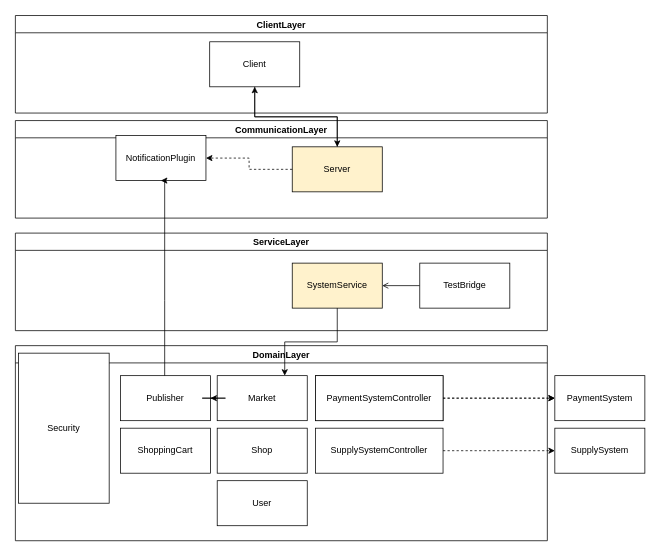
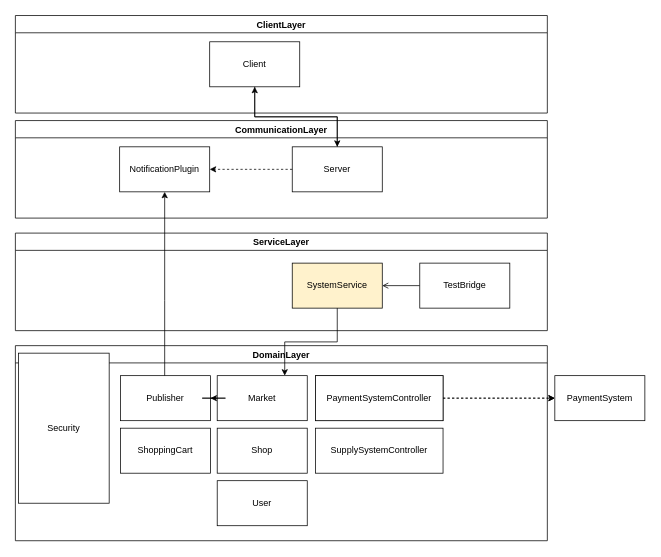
  <mxCell id="0" />
  <mxCell id="1" parent="0" />
  <mxCell id="2" value="PaymentSystem" style="rounded=0;whiteSpace=wrap;html=1;" parent="1" vertex="1"><mxGeometry x="739" y="500" width="120" height="60" as="geometry" /></mxCell>
- <mxCell id="3" value="SupplySystem&lt;br&gt;" style="rounded=0;whiteSpace=wrap;html=1;" parent="1" vertex="1"><mxGeometry x="739" y="570" width="120" height="60" as="geometry" /></mxCell>
  <mxCell id="4" value="DomainLayer" style="swimlane;" parent="1" vertex="1"><mxGeometry x="20" y="460" width="709" height="260" as="geometry" /></mxCell>
  <mxCell id="5" value="Market" style="rounded=0;whiteSpace=wrap;html=1;" parent="4" vertex="1"><mxGeometry x="269" y="40" width="120" height="60" as="geometry" /></mxCell>
  <mxCell id="6" value="ShoppingCart" style="rounded=0;whiteSpace=wrap;html=1;" parent="4" vertex="1"><mxGeometry x="140" y="110" width="120" height="60" as="geometry" /></mxCell>
  <mxCell id="7" value="PaymentSystemController" style="rounded=0;whiteSpace=wrap;html=1;" parent="4" vertex="1"><mxGeometry x="400" y="40" width="170" height="60" as="geometry" /></mxCell>
  <mxCell id="8" value="SupplySystemController" style="rounded=0;whiteSpace=wrap;html=1;" parent="4" vertex="1"><mxGeometry x="400" y="110" width="170" height="60" as="geometry" /></mxCell>
  <mxCell id="9" value="Shop" style="rounded=0;whiteSpace=wrap;html=1;" parent="4" vertex="1"><mxGeometry x="269" y="110" width="120" height="60" as="geometry" /></mxCell>
  <mxCell id="10" value="User" style="rounded=0;whiteSpace=wrap;html=1;" parent="4" vertex="1"><mxGeometry x="269" y="180" width="120" height="60" as="geometry" /></mxCell>
  <mxCell id="11" value="Security" style="rounded=0;whiteSpace=wrap;html=1;" parent="4" vertex="1"><mxGeometry x="4" y="10" width="121" height="200" as="geometry" /></mxCell>
  <mxCell id="12" value="&lt;div style=&quot;text-align: left;&quot;&gt;&lt;span style=&quot;background-color: initial;&quot;&gt;Publisher&lt;/span&gt;&lt;/div&gt;" style="rounded=0;whiteSpace=wrap;html=1;" vertex="1" parent="4"><mxGeometry x="140" y="40" width="120" height="60" as="geometry" /></mxCell>
  <mxCell id="13" style="edgeStyle=orthogonalEdgeStyle;rounded=0;orthogonalLoop=1;jettySize=auto;html=1;entryX=1;entryY=0.5;entryDx=0;entryDy=0;" parent="4" source="5" target="12" edge="1"><mxGeometry relative="1" as="geometry"><mxPoint x="200" y="-315" as="targetPoint" /><Array as="points" /></mxGeometry></mxCell>
  <mxCell id="14" style="edgeStyle=orthogonalEdgeStyle;rounded=0;orthogonalLoop=1;jettySize=auto;html=1;entryX=0;entryY=0.5;entryDx=0;entryDy=0;dashed=1;" parent="1" source="7" target="2" edge="1"><mxGeometry relative="1" as="geometry" /></mxCell>
- <mxCell id="15" style="edgeStyle=orthogonalEdgeStyle;rounded=0;orthogonalLoop=1;jettySize=auto;html=1;dashed=1;" parent="1" source="8" target="3" edge="1"><mxGeometry relative="1" as="geometry" /></mxCell>
  <mxCell id="16" value="ServiceLayer" style="swimlane;" parent="1" vertex="1"><mxGeometry x="20" y="310" width="709" height="130" as="geometry" /></mxCell>
  <mxCell id="17" style="edgeStyle=orthogonalEdgeStyle;rounded=0;orthogonalLoop=1;jettySize=auto;html=1;endArrow=open;" parent="16" source="18" target="19" edge="1"><mxGeometry relative="1" as="geometry" /></mxCell>
  <mxCell id="18" value="TestBridge" style="rounded=0;whiteSpace=wrap;html=1;" parent="16" vertex="1"><mxGeometry x="539" y="40" width="120" height="60" as="geometry" /></mxCell>
  <mxCell id="19" value="SystemService" style="rounded=0;whiteSpace=wrap;html=1;fillColor=#fff2cc;" parent="16" vertex="1"><mxGeometry x="369" y="40" width="120" height="60" as="geometry" /></mxCell>
  <mxCell id="20" value="PaymentSystemController" style="rounded=0;whiteSpace=wrap;html=1;" parent="1" vertex="1"><mxGeometry x="420" y="500" width="170" height="60" as="geometry" /></mxCell>
  <mxCell id="21" style="edgeStyle=orthogonalEdgeStyle;rounded=0;orthogonalLoop=1;jettySize=auto;html=1;entryX=0;entryY=0.5;entryDx=0;entryDy=0;dashed=1;" parent="1" source="20" edge="1"><mxGeometry relative="1" as="geometry"><mxPoint x="739" y="530" as="targetPoint" /></mxGeometry></mxCell>
  <mxCell id="22" style="edgeStyle=orthogonalEdgeStyle;rounded=0;orthogonalLoop=1;jettySize=auto;html=1;entryX=0.75;entryY=0;entryDx=0;entryDy=0;" parent="1" source="19" target="5" edge="1"><mxGeometry relative="1" as="geometry" /></mxCell>
  <mxCell id="23" value="ClientLayer" style="swimlane;startSize=23;" parent="1" vertex="1"><mxGeometry x="20" y="20" width="709" height="130" as="geometry" /></mxCell>
  <mxCell id="24" value="Client" style="rounded=0;whiteSpace=wrap;html=1;" parent="23" vertex="1"><mxGeometry x="259" y="35" width="120" height="60" as="geometry" /></mxCell>
  <mxCell id="25" value="CommunicationLayer" style="swimlane;startSize=23;" vertex="1" parent="1"><mxGeometry x="20" y="160" width="709" height="130" as="geometry" /></mxCell>
- <mxCell id="26" value="Server" style="rounded=0;whiteSpace=wrap;html=1;fillColor=#fff2cc;" vertex="1" parent="25"><mxGeometry x="369" y="35" width="120" height="60" as="geometry" /></mxCell>
- <mxCell id="27" value="&lt;span style=&quot;text-align: left&quot;&gt;NotificationPlugin&lt;/span&gt;" style="rounded=0;whiteSpace=wrap;html=1;" vertex="1" parent="25"><mxGeometry x="134" y="20" width="120" height="60" as="geometry" /></mxCell>
+ <mxCell id="26" value="Server" style="rounded=0;whiteSpace=wrap;html=1;" vertex="1" parent="25"><mxGeometry x="369" y="35" width="120" height="60" as="geometry" /></mxCell>
+ <mxCell id="27" value="&lt;span style=&quot;text-align: left&quot;&gt;NotificationPlugin&lt;/span&gt;" style="rounded=0;whiteSpace=wrap;html=1;" vertex="1" parent="25"><mxGeometry x="139" y="35" width="120" height="60" as="geometry" /></mxCell>
  <mxCell id="28" style="edgeStyle=orthogonalEdgeStyle;rounded=0;orthogonalLoop=1;jettySize=auto;html=1;entryX=1;entryY=0.5;entryDx=0;entryDy=0;dashed=1;" edge="1" parent="25" source="26" target="27"><mxGeometry relative="1" as="geometry" /></mxCell>
  <mxCell id="29" style="edgeStyle=orthogonalEdgeStyle;rounded=0;orthogonalLoop=1;jettySize=auto;html=1;entryX=0.5;entryY=0;entryDx=0;entryDy=0;" edge="1" parent="1" source="24" target="26"><mxGeometry relative="1" as="geometry" /></mxCell>
  <mxCell id="30" style="edgeStyle=orthogonalEdgeStyle;rounded=0;orthogonalLoop=1;jettySize=auto;html=1;entryX=0.5;entryY=1;entryDx=0;entryDy=0;" edge="1" parent="1" source="26" target="24"><mxGeometry relative="1" as="geometry" /></mxCell>
  <mxCell id="31" style="edgeStyle=orthogonalEdgeStyle;rounded=0;orthogonalLoop=1;jettySize=auto;html=1;entryX=0.5;entryY=1;entryDx=0;entryDy=0;" edge="1" parent="1" source="12" target="27"><mxGeometry relative="1" as="geometry"><Array as="points"><mxPoint x="219" y="400" /><mxPoint x="219" y="400" /></Array></mxGeometry></mxCell>
